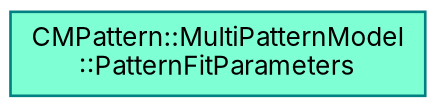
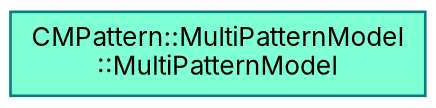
  digraph {
    rankdir=LR
    fontname=Inter
-   n1 [color=teal fillcolor=aquamarine fontname=Inter fontsize=10 height=0.2 label="CMPattern::MultiPatternModel\l::PatternFitParameters" shape=record style=filled width=0.4]
+   n1 [color=teal fillcolor=aquamarine fontname=Inter fontsize=10 height=0.2 label="CMPattern::MultiPatternModel\l::MultiPatternModel" shape=record style=filled width=0.4]
  }
